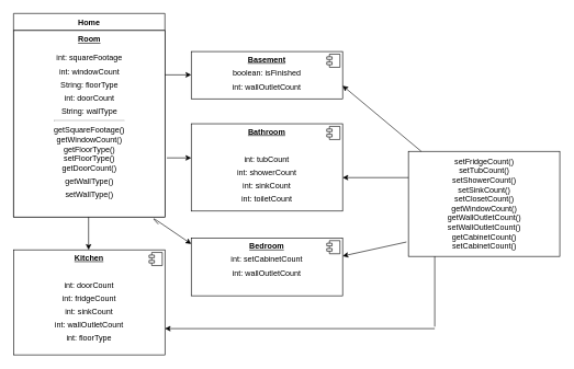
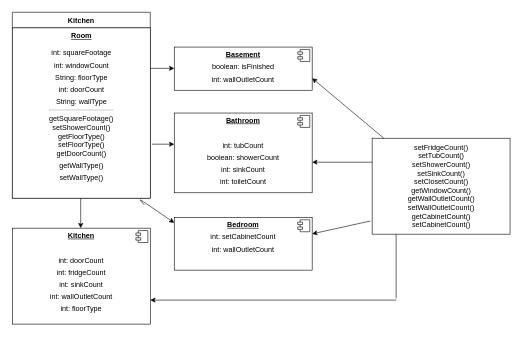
  <mxCell id="0" />
  <mxCell id="1" parent="0" />
- <mxCell id="2" value="Home" style="swimlane;fontStyle=1;align=center;verticalAlign=top;childLayout=stackLayout;horizontal=1;startSize=26;horizontalStack=0;resizeParent=1;resizeParentMax=0;resizeLast=0;collapsible=1;marginBottom=0;" vertex="1" parent="1"><mxGeometry x="20" y="20" width="230" height="310" as="geometry" /></mxCell>
+ <mxCell id="2" value="Kitchen" style="swimlane;fontStyle=1;align=center;verticalAlign=top;childLayout=stackLayout;horizontal=1;startSize=26;horizontalStack=0;resizeParent=1;resizeParentMax=0;resizeLast=0;collapsible=1;marginBottom=0;" vertex="1" parent="1"><mxGeometry x="20" y="20" width="230" height="310" as="geometry" /></mxCell>
  <mxCell id="3" value="" style="endArrow=classic;html=1;" edge="1" parent="2"><mxGeometry width="50" height="50" relative="1" as="geometry"><mxPoint x="220" y="93.5" as="sourcePoint" /><mxPoint x="270" y="93.5" as="targetPoint" /></mxGeometry></mxCell>
- <mxCell id="4" value="&lt;b&gt;&lt;u&gt;Room&lt;br&gt;&lt;/u&gt;&lt;/b&gt;&lt;br&gt;int: squareFootage&lt;br&gt;&lt;p style=&quot;margin: 6px 0px 0px&quot;&gt;int: windowCount&lt;/p&gt;&lt;p style=&quot;margin: 6px 0px 0px&quot;&gt;String: floorType&lt;/p&gt;&lt;p style=&quot;margin: 6px 0px 0px&quot;&gt;int: doorCount&lt;/p&gt;&lt;p style=&quot;margin: 6px 0px 0px&quot;&gt;String: wallType&lt;/p&gt;&lt;hr&gt;getSquareFootage()&lt;br&gt;getWindowCount()&lt;br&gt;getFloorType()&lt;br&gt;setFloorType()&lt;br&gt;getDoorCount()&lt;br&gt;&lt;p style=&quot;margin: 6px 0px 0px&quot;&gt;getWallType()&lt;/p&gt;&lt;p style=&quot;margin: 6px 0px 0px&quot;&gt;setWallType()&lt;/p&gt;&lt;p style=&quot;margin: 6px 0px 0px&quot;&gt;&lt;br&gt;&lt;/p&gt;" style="html=1;align=center;" vertex="1" parent="2"><mxGeometry y="26" width="230" height="284" as="geometry" /></mxCell>
+ <mxCell id="4" value="&lt;b&gt;&lt;u&gt;Room&lt;br&gt;&lt;/u&gt;&lt;/b&gt;&lt;br&gt;int: squareFootage&lt;br&gt;&lt;p style=&quot;margin: 6px 0px 0px&quot;&gt;int: windowCount&lt;/p&gt;&lt;p style=&quot;margin: 6px 0px 0px&quot;&gt;String: floorType&lt;/p&gt;&lt;p style=&quot;margin: 6px 0px 0px&quot;&gt;int: doorCount&lt;/p&gt;&lt;p style=&quot;margin: 6px 0px 0px&quot;&gt;String: wallType&lt;/p&gt;&lt;hr&gt;getSquareFootage()&lt;br&gt;setShowerCount()&lt;br&gt;getFloorType()&lt;br&gt;setFloorType()&lt;br&gt;getDoorCount()&lt;br&gt;&lt;p style=&quot;margin: 6px 0px 0px&quot;&gt;getWallType()&lt;/p&gt;&lt;p style=&quot;margin: 6px 0px 0px&quot;&gt;setWallType()&lt;/p&gt;&lt;p style=&quot;margin: 6px 0px 0px&quot;&gt;&lt;br&gt;&lt;/p&gt;" style="html=1;align=center;" vertex="1" parent="2"><mxGeometry y="26" width="230" height="284" as="geometry" /></mxCell>
  <mxCell id="5" value="" style="endArrow=classic;html=1;exitX=1.013;exitY=0.683;exitDx=0;exitDy=0;exitPerimeter=0;" edge="1" parent="2" source="4"><mxGeometry width="50" height="50" relative="1" as="geometry"><mxPoint x="240" y="220" as="sourcePoint" /><mxPoint x="270" y="220" as="targetPoint" /></mxGeometry></mxCell>
  <mxCell id="6" value="&lt;p style=&quot;margin: 0px ; margin-top: 6px ; text-align: center&quot;&gt;&lt;b&gt;&lt;u&gt;Kitchen&lt;/u&gt;&lt;/b&gt;&lt;/p&gt;&lt;p style=&quot;margin: 0px ; margin-top: 6px ; text-align: center&quot;&gt;&lt;br&gt;&lt;/p&gt;&lt;p style=&quot;margin: 0px ; margin-top: 6px ; text-align: center&quot;&gt;int: doorCount&lt;/p&gt;&lt;p style=&quot;margin: 0px ; margin-top: 6px ; text-align: center&quot;&gt;int: fridgeCount&lt;/p&gt;&lt;p style=&quot;margin: 0px ; margin-top: 6px ; text-align: center&quot;&gt;int: sinkCount&lt;/p&gt;&lt;p style=&quot;margin: 0px ; margin-top: 6px ; text-align: center&quot;&gt;int: wallOutletCount&lt;br&gt;&lt;/p&gt;&lt;p style=&quot;margin: 0px ; margin-top: 6px ; text-align: center&quot;&gt;int: floorType&lt;/p&gt;&lt;p style=&quot;margin: 0px ; margin-top: 6px ; text-align: center&quot;&gt;&lt;br&gt;&lt;/p&gt;" style="align=left;overflow=fill;html=1;" vertex="1" parent="1"><mxGeometry x="20" y="380" width="230" height="160" as="geometry" /></mxCell>
  <mxCell id="7" value="" style="shape=component;jettyWidth=8;jettyHeight=4;" vertex="1" parent="6"><mxGeometry x="1" width="20" height="20" relative="1" as="geometry"><mxPoint x="-24" y="4" as="offset" /></mxGeometry></mxCell>
  <mxCell id="8" value="&lt;p style=&quot;margin: 0px ; margin-top: 6px ; text-align: center&quot;&gt;&lt;b&gt;&lt;u&gt;Basement&lt;/u&gt;&lt;/b&gt;&lt;/p&gt;&lt;p style=&quot;margin: 0px ; margin-top: 6px ; text-align: center&quot;&gt;boolean: isFinished&lt;/p&gt;&lt;p style=&quot;margin: 0px ; margin-top: 6px ; text-align: center&quot;&gt;int: wallOutletCount&lt;/p&gt;&lt;p style=&quot;margin: 0px ; margin-top: 6px ; text-align: center&quot;&gt;&lt;b&gt;&lt;br&gt;&lt;/b&gt;&lt;/p&gt;" style="align=left;overflow=fill;html=1;" vertex="1" parent="1"><mxGeometry x="290" y="78" width="230" height="72" as="geometry" /></mxCell>
  <mxCell id="9" value="" style="shape=component;jettyWidth=8;jettyHeight=4;" vertex="1" parent="8"><mxGeometry x="1" width="20" height="20" relative="1" as="geometry"><mxPoint x="-24" y="4" as="offset" /></mxGeometry></mxCell>
- <mxCell id="10" value="&lt;p style=&quot;margin: 0px ; margin-top: 6px ; text-align: center&quot;&gt;&lt;b&gt;&lt;u&gt;Bathroom&lt;/u&gt;&lt;/b&gt;&lt;/p&gt;&lt;p style=&quot;margin: 0px ; margin-top: 6px ; text-align: center&quot;&gt;&lt;br&gt;&lt;/p&gt;&lt;p style=&quot;margin: 0px ; margin-top: 6px ; text-align: center&quot;&gt;int: tubCount&lt;/p&gt;&lt;p style=&quot;margin: 0px ; margin-top: 6px ; text-align: center&quot;&gt;int: showerCount&lt;/p&gt;&lt;p style=&quot;margin: 0px ; margin-top: 6px ; text-align: center&quot;&gt;int: sinkCount&lt;/p&gt;&lt;p style=&quot;margin: 0px ; margin-top: 6px ; text-align: center&quot;&gt;int: toiletCount&lt;/p&gt;" style="align=left;overflow=fill;html=1;" vertex="1" parent="1"><mxGeometry x="290" y="188" width="230" height="133" as="geometry" /></mxCell>
+ <mxCell id="10" value="&lt;p style=&quot;margin: 0px ; margin-top: 6px ; text-align: center&quot;&gt;&lt;b&gt;&lt;u&gt;Bathroom&lt;/u&gt;&lt;/b&gt;&lt;/p&gt;&lt;p style=&quot;margin: 0px ; margin-top: 6px ; text-align: center&quot;&gt;&lt;br&gt;&lt;/p&gt;&lt;p style=&quot;margin: 0px ; margin-top: 6px ; text-align: center&quot;&gt;int: tubCount&lt;/p&gt;&lt;p style=&quot;margin: 0px ; margin-top: 6px ; text-align: center&quot;&gt;boolean: showerCount&lt;/p&gt;&lt;p style=&quot;margin: 0px ; margin-top: 6px ; text-align: center&quot;&gt;int: sinkCount&lt;/p&gt;&lt;p style=&quot;margin: 0px ; margin-top: 6px ; text-align: center&quot;&gt;int: toiletCount&lt;/p&gt;" style="align=left;overflow=fill;html=1;" vertex="1" parent="1"><mxGeometry x="290" y="188" width="230" height="133" as="geometry" /></mxCell>
  <mxCell id="11" value="" style="shape=component;jettyWidth=8;jettyHeight=4;" vertex="1" parent="10"><mxGeometry x="1" width="20" height="20" relative="1" as="geometry"><mxPoint x="-24" y="4" as="offset" /></mxGeometry></mxCell>
  <mxCell id="12" value="setFridgeCount()&lt;br&gt;setTubCount()&lt;br&gt;setShowerCount()&lt;br&gt;setSinkCount()&lt;br&gt;setClosetCount()&lt;br&gt;getWindowCount()&lt;br&gt;getWallOutletCount()&lt;br&gt;setWallOutletCount()&lt;br&gt;getCabinetCount()&lt;br&gt;setCabinetCount()" style="html=1;" vertex="1" parent="1"><mxGeometry x="620" y="230" width="230" height="160" as="geometry" /></mxCell>
  <mxCell id="13" value="&lt;p style=&quot;margin: 0px ; margin-top: 6px ; text-align: center&quot;&gt;&lt;b&gt;&lt;u&gt;Bedroom&lt;/u&gt;&lt;/b&gt;&lt;/p&gt;&lt;p style=&quot;margin: 0px ; margin-top: 6px ; text-align: center&quot;&gt;int: setCabinetCount&lt;/p&gt;&lt;p style=&quot;margin: 0px ; margin-top: 6px ; text-align: center&quot;&gt;int: wallOutletCount&lt;/p&gt;" style="align=left;overflow=fill;html=1;" vertex="1" parent="1"><mxGeometry x="290" y="362" width="230" height="88" as="geometry" /></mxCell>
  <mxCell id="14" value="" style="shape=component;jettyWidth=8;jettyHeight=4;" vertex="1" parent="13"><mxGeometry x="1" width="20" height="20" relative="1" as="geometry"><mxPoint x="-24" y="4" as="offset" /></mxGeometry></mxCell>
  <mxCell id="15" value="" style="endArrow=classic;html=1;" edge="1" parent="1"><mxGeometry width="50" height="50" relative="1" as="geometry"><mxPoint x="134" y="330" as="sourcePoint" /><mxPoint x="134" y="380" as="targetPoint" /></mxGeometry></mxCell>
  <mxCell id="16" value="" style="endArrow=classic;html=1;" edge="1" parent="1"><mxGeometry width="50" height="50" relative="1" as="geometry"><mxPoint x="240" y="341" as="sourcePoint" /><mxPoint x="290" y="371" as="targetPoint" /><Array as="points"><mxPoint x="230" y="330" /></Array></mxGeometry></mxCell>
  <mxCell id="17" value="" style="endArrow=classic;html=1;" edge="1" parent="1"><mxGeometry width="50" height="50" relative="1" as="geometry"><mxPoint x="620" y="270" as="sourcePoint" /><mxPoint x="520" y="270" as="targetPoint" /></mxGeometry></mxCell>
  <mxCell id="18" value="" style="endArrow=classic;html=1;" edge="1" parent="1" source="12"><mxGeometry width="50" height="50" relative="1" as="geometry"><mxPoint x="660" y="130" as="sourcePoint" /><mxPoint x="520" y="130" as="targetPoint" /></mxGeometry></mxCell>
  <mxCell id="19" value="" style="endArrow=classic;html=1;exitX=-0.013;exitY=0.863;exitDx=0;exitDy=0;exitPerimeter=0;" edge="1" parent="1" source="12"><mxGeometry width="50" height="50" relative="1" as="geometry"><mxPoint x="610" y="370" as="sourcePoint" /><mxPoint x="520" y="389.5" as="targetPoint" /></mxGeometry></mxCell>
  <mxCell id="20" value="" style="endArrow=classic;html=1;" edge="1" parent="1"><mxGeometry width="50" height="50" relative="1" as="geometry"><mxPoint x="660" y="500" as="sourcePoint" /><mxPoint x="250" y="500" as="targetPoint" /></mxGeometry></mxCell>
  <mxCell id="21" value="" style="endArrow=none;html=1;" edge="1" parent="1"><mxGeometry width="50" height="50" relative="1" as="geometry"><mxPoint x="660" y="497" as="sourcePoint" /><mxPoint x="660" y="390" as="targetPoint" /></mxGeometry></mxCell>
